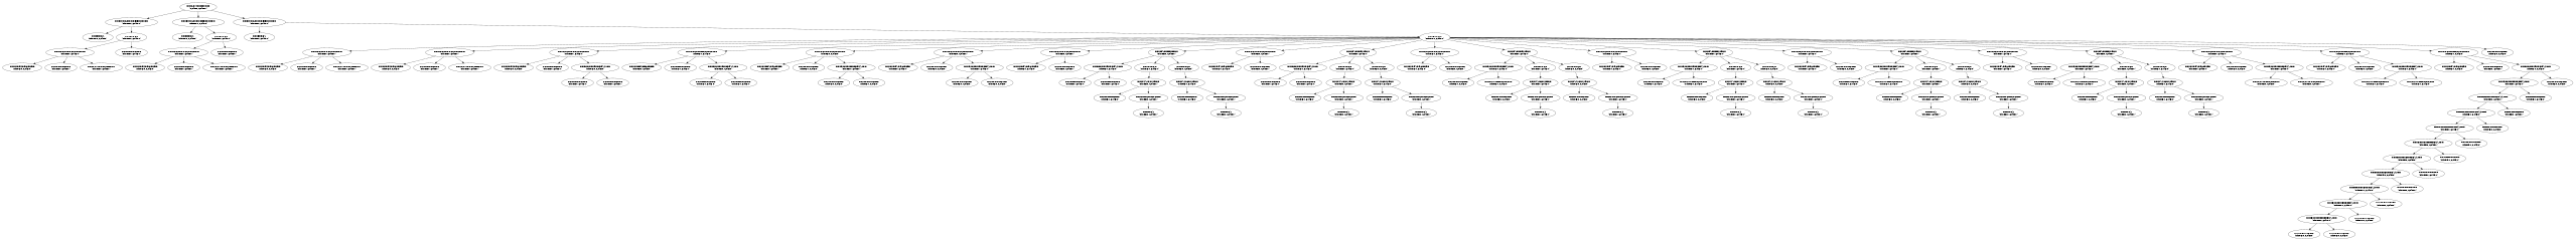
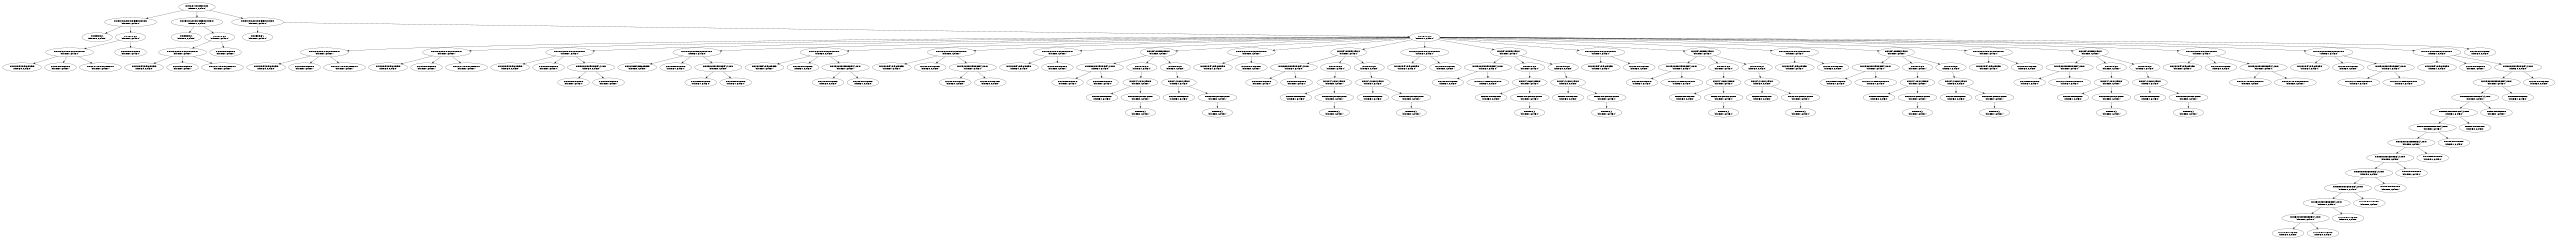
  digraph {
-   n1 [label="NT_COMPILEUNIT\n(Col=0,Col=0)"]
+   n1 [label="NT_COMPILEUNIT\n(Line=0,Col=0)"]
    n2 [label="NT_FUNCTIONDEFINITION\n(Line=0,Col=0)"]
    n3 [label="NT_FUNCTIONDEFINITION\n(Line=0,Col=0)"]
    n4 [label="NT_FUNCTIONDEFINITION\n(Line=0,Col=0)"]
    n5 [label="NT_FARGS\n(Line=0,Col=0)"]
    n6 [label="NT_BLOCK\n(Line=0,Col=0)"]
    n7 [label="NT_LOCALDECLARATION\n(Line=0,Col=0)"]
    n8 [label="NT_IDENTIFIER\n(Line=0,Col=0)"]
    n9 [label="NT_TYPESPECIFIER\n(Line=0,Col=0)"]
    n10 [label="NT_IDENTIFIER\n(Line=0,Col=0)"]
    n11 [label="NT_NUMBERLITERAL\n(Line=0,Col=0)"]
    n12 [label="NT_FARGS\n(Line=0,Col=0)"]
    n13 [label="NT_BLOCK\n(Line=0,Col=0)"]
    n14 [label="NT_LOCALDECLARATION\n(Line=0,Col=0)"]
    n15 [label="NT_IDENTIFIER\n(Line=0,Col=0)"]
    n16 [label="NT_TYPESPECIFIER\n(Line=0,Col=0)"]
    n17 [label="NT_IDENTIFIER\n(Line=0,Col=0)"]
    n18 [label="NT_NUMBERLITERAL\n(Line=0,Col=0)"]
    n19 [label="NT_FARGS\n(Line=0,Col=0)"]
    n20 [label="NT_BLOCK\n(Line=0,Col=0)"]
    n21 [label="NT_LOCALDECLARATION\n(Line=0,Col=0)"]
    n22 [label="NT_LOCALDECLARATION\n(Line=0,Col=0)"]
    n23 [label="NT_LOCALDECLARATION\n(Line=0,Col=0)"]
    n24 [label="NT_LOCALDECLARATION\n(Line=0,Col=0)"]
    n25 [label="NT_LOCALDECLARATION\n(Line=0,Col=0)"]
    n26 [label="NT_LOCALDECLARATION\n(Line=0,Col=0)"]
    n27 [label="NT_LOCALDECLARATION\n(Line=0,Col=0)"]
    n28 [label="NT_IFSTATEMENT\n(Line=0,Col=0)"]
    n29 [label="NT_LOCALDECLARATION\n(Line=0,Col=0)"]
    n30 [label="NT_IFSTATEMENT\n(Line=0,Col=0)"]
    n31 [label="NT_LOCALDECLARATION\n(Line=0,Col=0)"]
    n32 [label="NT_IFSTATEMENT\n(Line=0,Col=0)"]
    n33 [label="NT_LOCALDECLARATION\n(Line=0,Col=0)"]
    n34 [label="NT_IFSTATEMENT\n(Line=0,Col=0)"]
    n35 [label="NT_LOCALDECLARATION\n(Line=0,Col=0)"]
    n36 [label="NT_IFSTATEMENT\n(Line=0,Col=0)"]
    n37 [label="NT_LOCALDECLARATION\n(Line=0,Col=0)"]
    n38 [label="NT_IFSTATEMENT\n(Line=0,Col=0)"]
    n39 [label="NT_LOCALDECLARATION\n(Line=0,Col=0)"]
    n40 [label="NT_LOCALDECLARATION\n(Line=0,Col=0)"]
    n41 [label="NT_LOCALDECLARATION\n(Line=0,Col=0)"]
    n42 [label="NT_IDENTIFIER\n(Line=0,Col=0)"]
    n43 [label="NT_TYPESPECIFIER\n(Line=0,Col=0)"]
    n44 [label="NT_IDENTIFIER\n(Line=0,Col=0)"]
    n45 [label="NT_NUMBERLITERAL\n(Line=0,Col=0)"]
    n46 [label="NT_TYPESPECIFIER\n(Line=0,Col=0)"]
    n47 [label="NT_IDENTIFIER\n(Line=0,Col=0)"]
    n48 [label="NT_NUMBERLITERAL\n(Line=0,Col=0)"]
    n49 [label="NT_TYPESPECIFIER\n(Line=0,Col=0)"]
    n50 [label="NT_IDENTIFIER\n(Line=0,Col=0)"]
    n51 [label="NT_BINARYEXPRESSION\n(Line=0,Col=0)"]
    n52 [label="NT_IDENTIFIER\n(Line=0,Col=0)"]
    n53 [label="NT_IDENTIFIER\n(Line=0,Col=0)"]
    n54 [label="NT_TYPESPECIFIER\n(Line=0,Col=0)"]
    n55 [label="NT_IDENTIFIER\n(Line=0,Col=0)"]
    n56 [label="NT_BINARYEXPRESSION\n(Line=0,Col=0)"]
    n57 [label="NT_IDENTIFIER\n(Line=0,Col=0)"]
    n58 [label="NT_IDENTIFIER\n(Line=0,Col=0)"]
    n59 [label="NT_TYPESPECIFIER\n(Line=0,Col=0)"]
    n60 [label="NT_IDENTIFIER\n(Line=0,Col=0)"]
    n61 [label="NT_BINARYEXPRESSION\n(Line=0,Col=0)"]
    n62 [label="NT_IDENTIFIER\n(Line=0,Col=0)"]
    n63 [label="NT_IDENTIFIER\n(Line=0,Col=0)"]
    n64 [label="NT_TYPESPECIFIER\n(Line=0,Col=0)"]
    n65 [label="NT_IDENTIFIER\n(Line=0,Col=0)"]
    n66 [label="NT_BINARYEXPRESSION\n(Line=0,Col=0)"]
    n67 [label="NT_IDENTIFIER\n(Line=0,Col=0)"]
    n68 [label="NT_IDENTIFIER\n(Line=0,Col=0)"]
    n69 [label="NT_TYPESPECIFIER\n(Line=0,Col=0)"]
    n70 [label="NT_IDENTIFIER\n(Line=0,Col=0)"]
    n71 [label="NT_BINARYEXPRESSION\n(Line=0,Col=0)"]
    n72 [label="NT_BLOCK\n(Line=0,Col=0)"]
    n73 [label="NT_BLOCK\n(Line=0,Col=0)"]
    n74 [label="NT_IDENTIFIER\n(Line=0,Col=0)"]
    n75 [label="NT_IDENTIFIER\n(Line=0,Col=0)"]
    n76 [label="NT_ASSIGNMENT\n(Line=0,Col=0)"]
    n77 [label="NT_IDENTIFIER\n(Line=0,Col=0)"]
    n78 [label="NT_FUNCTIONCALL\n(Line=0,Col=0)"]
    n79 [label="NT_ARGS\n(Line=0,Col=0)"]
    n80 [label="NT_ASSIGNMENT\n(Line=0,Col=0)"]
    n81 [label="NT_IDENTIFIER\n(Line=0,Col=0)"]
    n82 [label="NT_FUNCTIONCALL\n(Line=0,Col=0)"]
    n83 [label="NT_ARGS\n(Line=0,Col=0)"]
    n84 [label="NT_TYPESPECIFIER\n(Line=0,Col=0)"]
    n85 [label="NT_IDENTIFIER\n(Line=0,Col=0)"]
    n86 [label="NT_BINARYEXPRESSION\n(Line=0,Col=0)"]
    n87 [label="NT_BLOCK\n(Line=0,Col=0)"]
    n88 [label="NT_BLOCK\n(Line=0,Col=0)"]
    n89 [label="NT_IDENTIFIER\n(Line=0,Col=0)"]
    n90 [label="NT_IDENTIFIER\n(Line=0,Col=0)"]
    n91 [label="NT_ASSIGNMENT\n(Line=0,Col=0)"]
    n92 [label="NT_IDENTIFIER\n(Line=0,Col=0)"]
    n93 [label="NT_FUNCTIONCALL\n(Line=0,Col=0)"]
    n94 [label="NT_ARGS\n(Line=0,Col=0)"]
    n95 [label="NT_ASSIGNMENT\n(Line=0,Col=0)"]
    n96 [label="NT_IDENTIFIER\n(Line=0,Col=0)"]
    n97 [label="NT_FUNCTIONCALL\n(Line=0,Col=0)"]
    n98 [label="NT_ARGS\n(Line=0,Col=0)"]
    n99 [label="NT_TYPESPECIFIER\n(Line=0,Col=0)"]
    n100 [label="NT_IDENTIFIER\n(Line=0,Col=0)"]
    n101 [label="NT_BINARYEXPRESSION\n(Line=0,Col=0)"]
    n102 [label="NT_BLOCK\n(Line=0,Col=0)"]
    n103 [label="NT_BLOCK\n(Line=0,Col=0)"]
    n104 [label="NT_IDENTIFIER\n(Line=0,Col=0)"]
    n105 [label="NT_NUMBERLITERAL\n(Line=0,Col=0)"]
    n106 [label="NT_ASSIGNMENT\n(Line=0,Col=0)"]
    n107 [label="NT_IDENTIFIER\n(Line=0,Col=0)"]
    n108 [label="NT_FUNCTIONCALL\n(Line=0,Col=0)"]
    n109 [label="NT_ARGS\n(Line=0,Col=0)"]
    n110 [label="NT_ASSIGNMENT\n(Line=0,Col=0)"]
    n111 [label="NT_IDENTIFIER\n(Line=0,Col=0)"]
    n112 [label="NT_FUNCTIONCALL\n(Line=0,Col=0)"]
    n113 [label="NT_ARGS\n(Line=0,Col=0)"]
    n114 [label="NT_TYPESPECIFIER\n(Line=0,Col=0)"]
    n115 [label="NT_IDENTIFIER\n(Line=0,Col=0)"]
    n116 [label="NT_BINARYEXPRESSION\n(Line=0,Col=0)"]
    n117 [label="NT_BLOCK\n(Line=0,Col=0)"]
    n118 [label="NT_BLOCK\n(Line=0,Col=0)"]
    n119 [label="NT_IDENTIFIER\n(Line=0,Col=0)"]
    n120 [label="NT_NUMBERLITERAL\n(Line=0,Col=0)"]
    n121 [label="NT_ASSIGNMENT\n(Line=0,Col=0)"]
    n122 [label="NT_IDENTIFIER\n(Line=0,Col=0)"]
    n123 [label="NT_FUNCTIONCALL\n(Line=0,Col=0)"]
    n124 [label="NT_ARGS\n(Line=0,Col=0)"]
    n125 [label="NT_ASSIGNMENT\n(Line=0,Col=0)"]
    n126 [label="NT_IDENTIFIER\n(Line=0,Col=0)"]
    n127 [label="NT_FUNCTIONCALL\n(Line=0,Col=0)"]
    n128 [label="NT_ARGS\n(Line=0,Col=0)"]
    n129 [label="NT_TYPESPECIFIER\n(Line=0,Col=0)"]
    n130 [label="NT_IDENTIFIER\n(Line=0,Col=0)"]
    n131 [label="NT_BINARYEXPRESSION\n(Line=0,Col=0)"]
    n132 [label="NT_BLOCK\n(Line=0,Col=0)"]
    n133 [label="NT_BLOCK\n(Line=0,Col=0)"]
    n134 [label="NT_IDENTIFIER\n(Line=0,Col=0)"]
    n135 [label="NT_NUMBERLITERAL\n(Line=0,Col=0)"]
    n136 [label="NT_ASSIGNMENT\n(Line=0,Col=0)"]
    n137 [label="NT_IDENTIFIER\n(Line=0,Col=0)"]
    n138 [label="NT_FUNCTIONCALL\n(Line=0,Col=0)"]
    n139 [label="NT_ARGS\n(Line=0,Col=0)"]
    n140 [label="NT_ASSIGNMENT\n(Line=0,Col=0)"]
    n141 [label="NT_IDENTIFIER\n(Line=0,Col=0)"]
    n142 [label="NT_FUNCTIONCALL\n(Line=0,Col=0)"]
    n143 [label="NT_ARGS\n(Line=0,Col=0)"]
    n144 [label="NT_TYPESPECIFIER\n(Line=0,Col=0)"]
    n145 [label="NT_IDENTIFIER\n(Line=0,Col=0)"]
    n146 [label="NT_BINARYEXPRESSION\n(Line=0,Col=0)"]
    n147 [label="NT_BLOCK\n(Line=0,Col=0)"]
    n148 [label="NT_BLOCK\n(Line=0,Col=0)"]
    n149 [label="NT_IDENTIFIER\n(Line=0,Col=0)"]
    n150 [label="NT_NUMBERLITERAL\n(Line=0,Col=0)"]
    n151 [label="NT_ASSIGNMENT\n(Line=0,Col=0)"]
    n152 [label="NT_IDENTIFIER\n(Line=0,Col=0)"]
    n153 [label="NT_FUNCTIONCALL\n(Line=0,Col=0)"]
    n154 [label="NT_ARGS\n(Line=0,Col=0)"]
    n155 [label="NT_ASSIGNMENT\n(Line=0,Col=0)"]
    n156 [label="NT_IDENTIFIER\n(Line=0,Col=0)"]
    n157 [label="NT_FUNCTIONCALL\n(Line=0,Col=0)"]
    n158 [label="NT_ARGS\n(Line=0,Col=0)"]
    n159 [label="NT_TYPESPECIFIER\n(Line=0,Col=0)"]
    n160 [label="NT_IDENTIFIER\n(Line=0,Col=0)"]
    n161 [label="NT_BINARYEXPRESSION\n(Line=0,Col=0)"]
    n162 [label="NT_NUMBERLITERAL\n(Line=0,Col=0)"]
    n163 [label="NT_NUMBERLITERAL\n(Line=0,Col=0)"]
    n164 [label="NT_TYPESPECIFIER\n(Line=0,Col=0)"]
    n165 [label="NT_IDENTIFIER\n(Line=0,Col=0)"]
    n166 [label="NT_BINARYEXPRESSION\n(Line=0,Col=0)"]
    n167 [label="NT_NUMBERLITERAL\n(Line=0,Col=0)"]
    n168 [label="NT_NUMBERLITERAL\n(Line=0,Col=0)"]
    n169 [label="NT_TYPESPECIFIER\n(Line=0,Col=0)"]
    n170 [label="NT_IDENTIFIER\n(Line=0,Col=0)"]
    n171 [label="NT_BINARYEXPRESSION\n(Line=0,Col=0)"]
    n172 [label="NT_BINARYEXPRESSION\n(Line=0,Col=0)"]
    n173 [label="NT_IDENTIFIER\n(Line=0,Col=0)"]
    n174 [label="NT_BINARYEXPRESSION\n(Line=0,Col=0)"]
    n175 [label="NT_IDENTIFIER\n(Line=0,Col=0)"]
    n176 [label="NT_BINARYEXPRESSION\n(Line=0,Col=0)"]
    n177 [label="NT_IDENTIFIER\n(Line=0,Col=0)"]
    n178 [label="NT_BINARYEXPRESSION\n(Line=0,Col=0)"]
    n179 [label="NT_IDENTIFIER\n(Line=0,Col=0)"]
    n180 [label="NT_BINARYEXPRESSION\n(Line=0,Col=0)"]
    n181 [label="NT_IDENTIFIER\n(Line=0,Col=0)"]
    n182 [label="NT_BINARYEXPRESSION\n(Line=0,Col=0)"]
    n183 [label="NT_IDENTIFIER\n(Line=0,Col=0)"]
    n184 [label="NT_BINARYEXPRESSION\n(Line=0,Col=0)"]
    n185 [label="NT_IDENTIFIER\n(Line=0,Col=0)"]
    n186 [label="NT_BINARYEXPRESSION\n(Line=0,Col=0)"]
    n187 [label="NT_IDENTIFIER\n(Line=0,Col=0)"]
    n188 [label="NT_BINARYEXPRESSION\n(Line=0,Col=0)"]
    n189 [label="NT_IDENTIFIER\n(Line=0,Col=0)"]
    n190 [label="NT_BINARYEXPRESSION\n(Line=0,Col=0)"]
    n191 [label="NT_IDENTIFIER\n(Line=0,Col=0)"]
    n192 [label="NT_IDENTIFIER\n(Line=0,Col=0)"]
    n193 [label="NT_IDENTIFIER\n(Line=0,Col=0)"]
    n1 -> n2
    n1 -> n3
    n1 -> n4
    n2 -> n5
    n2 -> n6
    n3 -> n12
    n3 -> n13
    n4 -> n19
    n4 -> n20
    n6 -> n7
    n6 -> n8
    n7 -> n9
    n7 -> n10
    n7 -> n11
    n13 -> n14
    n13 -> n15
    n14 -> n16
    n14 -> n17
    n14 -> n18
    n20 -> n21
    n20 -> n22
    n20 -> n23
    n20 -> n24
    n20 -> n25
    n20 -> n26
    n20 -> n27
    n20 -> n28
    n20 -> n29
    n20 -> n30
    n20 -> n31
    n20 -> n32
    n20 -> n33
    n20 -> n34
    n20 -> n35
    n20 -> n36
    n20 -> n37
    n20 -> n38
    n20 -> n39
    n20 -> n40
    n20 -> n41
    n20 -> n42
    n21 -> n43
    n21 -> n44
    n21 -> n45
    n22 -> n46
    n22 -> n47
    n22 -> n48
    n23 -> n49
    n23 -> n50
    n23 -> n51
    n24 -> n54
    n24 -> n55
    n24 -> n56
    n25 -> n59
    n25 -> n60
    n25 -> n61
    n26 -> n64
    n26 -> n65
    n26 -> n66
    n27 -> n69
    n27 -> n70
    n28 -> n71
    n28 -> n72
    n28 -> n73
    n29 -> n84
    n29 -> n85
    n30 -> n86
    n30 -> n87
    n30 -> n88
    n31 -> n99
    n31 -> n100
    n32 -> n101
    n32 -> n102
    n32 -> n103
    n33 -> n114
    n33 -> n115
    n34 -> n116
    n34 -> n117
    n34 -> n118
    n35 -> n129
    n35 -> n130
    n36 -> n131
    n36 -> n132
    n36 -> n133
    n37 -> n144
    n37 -> n145
    n38 -> n146
    n38 -> n147
    n38 -> n148
    n39 -> n159
    n39 -> n160
    n39 -> n161
    n40 -> n164
    n40 -> n165
    n40 -> n166
    n41 -> n169
    n41 -> n170
    n41 -> n171
    n51 -> n52
    n51 -> n53
    n56 -> n57
    n56 -> n58
    n61 -> n62
    n61 -> n63
    n66 -> n67
    n66 -> n68
    n71 -> n74
    n71 -> n75
    n72 -> n76
    n73 -> n80
    n76 -> n77
    n76 -> n78
    n78 -> n79
    n80 -> n81
    n80 -> n82
    n82 -> n83
    n86 -> n89
    n86 -> n90
    n87 -> n91
    n88 -> n95
    n91 -> n92
    n91 -> n93
    n93 -> n94
    n95 -> n96
    n95 -> n97
    n97 -> n98
    n101 -> n104
    n101 -> n105
    n102 -> n106
    n103 -> n110
    n106 -> n107
    n106 -> n108
    n108 -> n109
    n110 -> n111
    n110 -> n112
    n112 -> n113
    n116 -> n119
    n116 -> n120
    n117 -> n121
    n118 -> n125
    n121 -> n122
    n121 -> n123
    n123 -> n124
    n125 -> n126
    n125 -> n127
    n127 -> n128
    n131 -> n134
    n131 -> n135
    n132 -> n136
    n133 -> n140
    n136 -> n137
    n136 -> n138
    n138 -> n139
    n140 -> n141
    n140 -> n142
    n142 -> n143
    n146 -> n149
    n146 -> n150
    n147 -> n151
    n148 -> n155
    n151 -> n152
    n151 -> n153
    n153 -> n154
    n155 -> n156
    n155 -> n157
    n157 -> n158
    n161 -> n162
    n161 -> n163
    n166 -> n167
    n166 -> n168
    n171 -> n172
    n171 -> n173
    n172 -> n174
    n172 -> n175
    n174 -> n176
    n174 -> n177
    n176 -> n178
    n176 -> n179
    n178 -> n180
    n178 -> n181
    n180 -> n182
    n180 -> n183
    n182 -> n184
    n182 -> n185
    n184 -> n186
    n184 -> n187
    n186 -> n188
    n186 -> n189
    n188 -> n190
    n188 -> n191
    n190 -> n192
    n190 -> n193
  }
